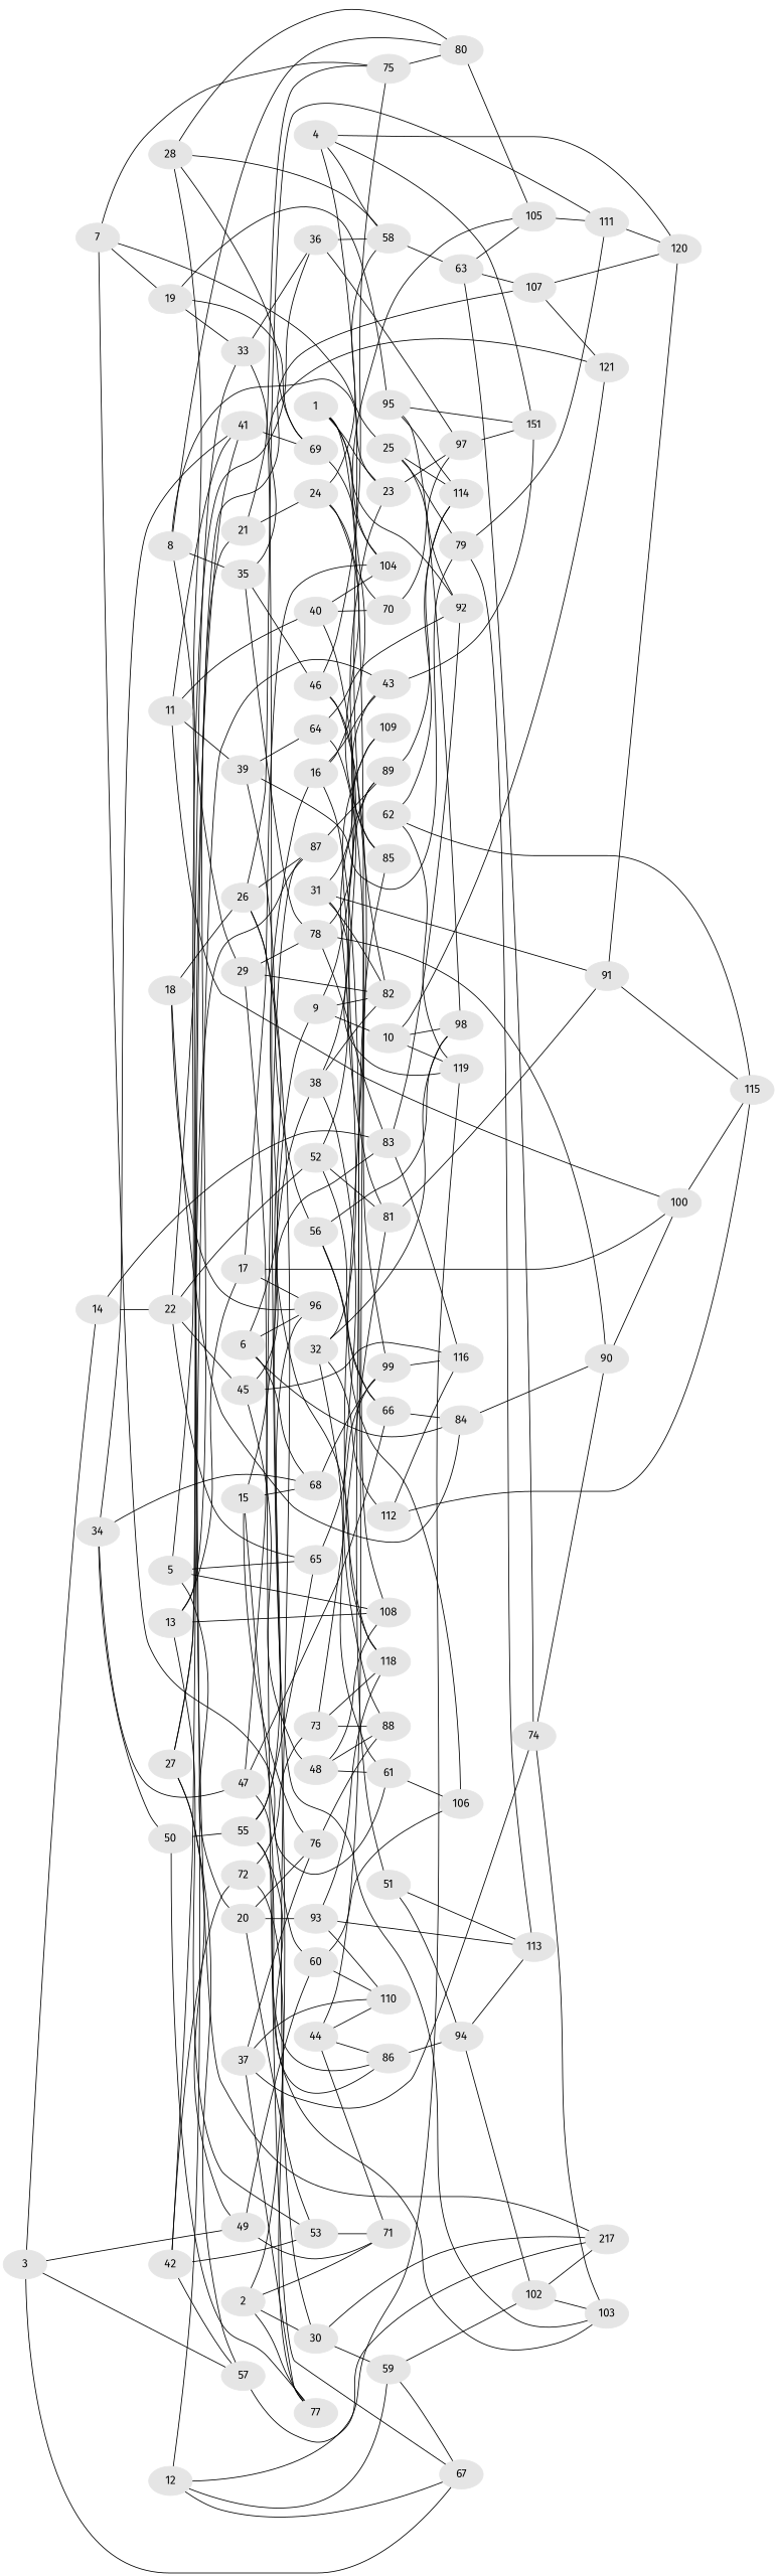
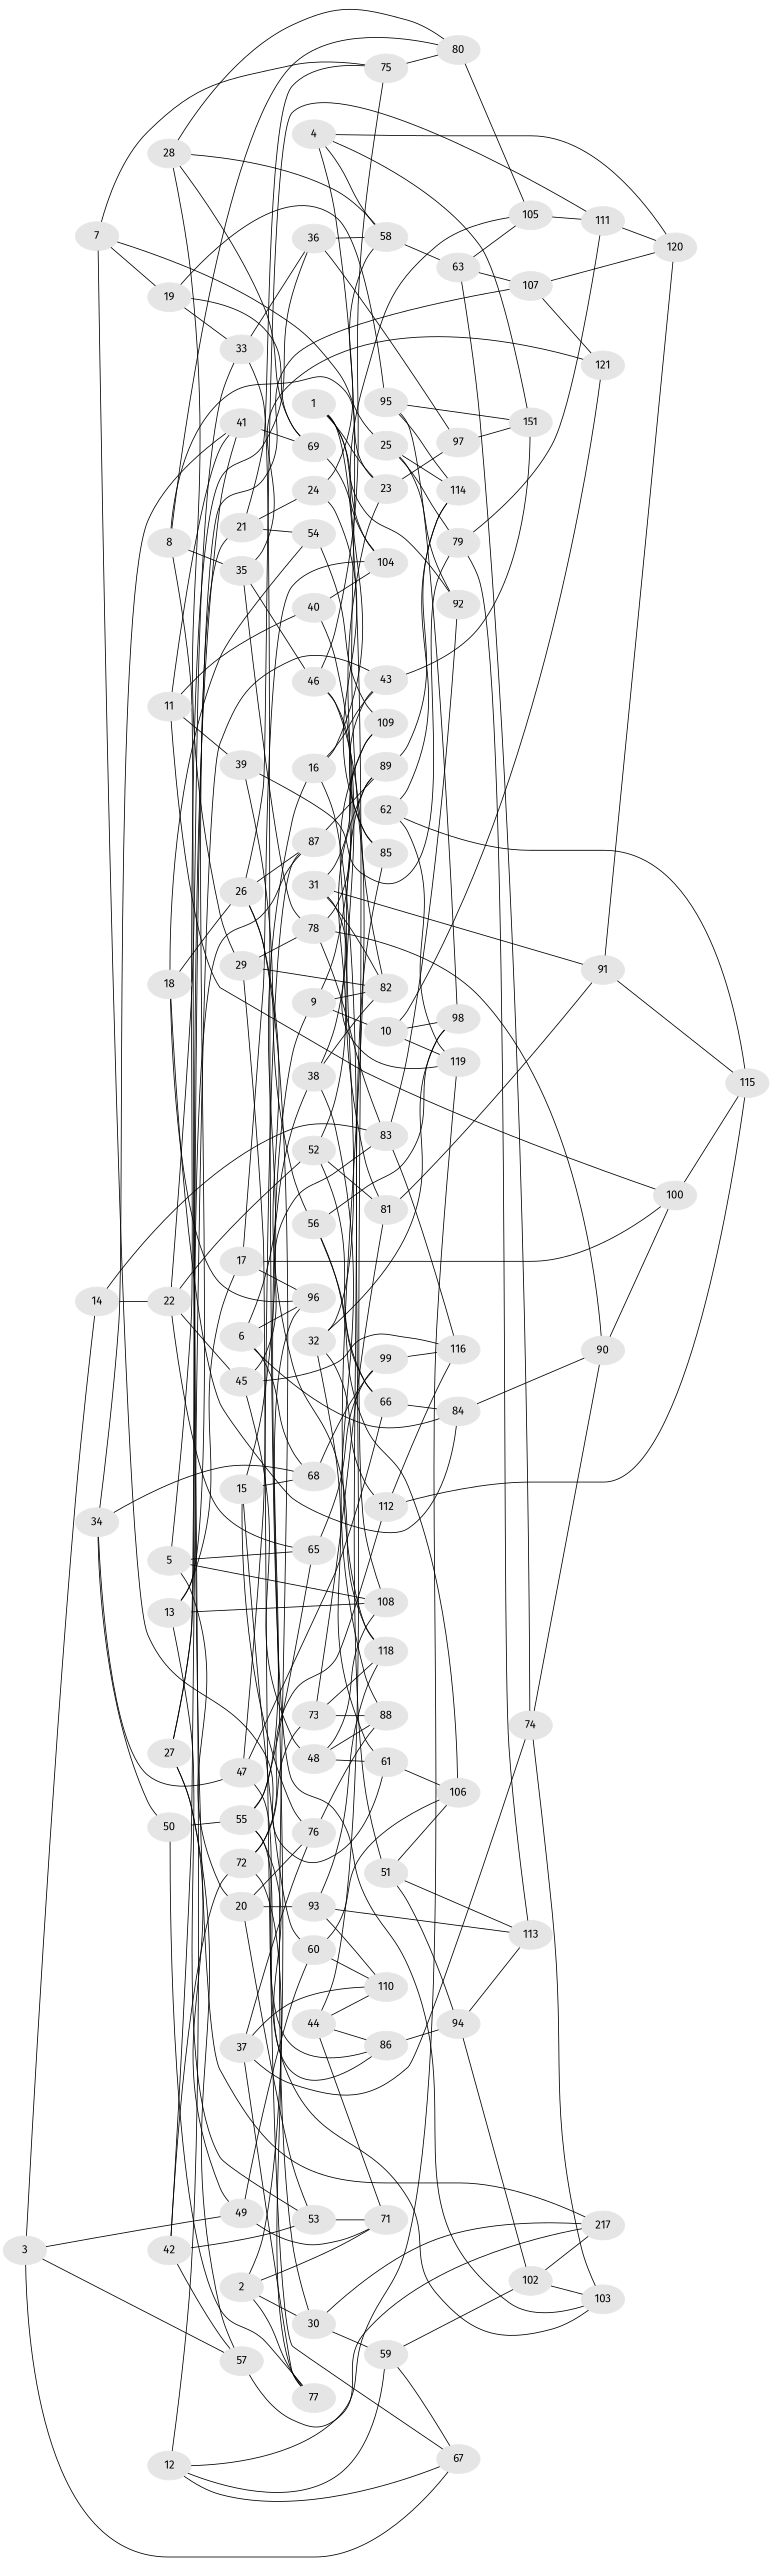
  graph {
    fontname="Fira Sans"
    rankdir=LR
    node [color=gray90 fontname="Fira Sans" style=filled]
    edge [fontname="Fira Sans"]
    1
    23
    92
    104
    108
    97
    2
    9
    30
    71
    77
    82
    10
    n14 [label=217]
    59
    3
    14
    49
    57
    67
    22
    83
    60
    4
    58
    n26 [label=151]
    120
    63
    5
    20
    36
    65
    53
    76
    93
    99
    6
    38
    68
    84
    96
    109
    88
    90
    7
    19
    25
    61
    75
    33
    69
    95
    79
    114
    106
    80
    8
    35
    121
    78
    46
    105
    98
    119
    11
    39
    40
    41
    100
    56
-   64
-   70
    81
    115
    12
    102
    13
    17
    21
+   54
    24
    52
    45
    89
    66
    116
    15
    16
    43
    51
    110
    94
    113
    111
    18
    26
    87
    118
    103
    85
    48
    27
    107
    28
    29
    31
    91
    32
    112
    34
    47
    50
    86
    55
    37
    74
    42
    72
    73
    44
    62
    1 -- 23
    1 -- 92
    1 -- 104
    1 -- 108
    23 -- 97
    97 -- n26
    2 -- 9
    2 -- 30
    2 -- 71
    2 -- 77
    9 -- 23
    9 -- 82
    9 -- 10
    30 -- n14
    30 -- 59
    10 -- 121
    10 -- 98
    10 -- 119
    59 -- 67
    59 -- 102
    3 -- 14
    3 -- 49
    3 -- 57
    3 -- 67
    14 -- 22
    14 -- 83
    49 -- 71
    49 -- 60
    57 -- n14
    22 -- 65
    22 -- 33
    22 -- 52
    22 -- 45
    83 -- 92
    83 -- 116
    60 -- 106
    60 -- 110
    4 -- 82
    4 -- 58
    4 -- n26
    4 -- 120
    58 -- 63
    63 -- 105
    63 -- 107
    63 -- 74
    5 -- 108
    5 -- 20
    5 -- 36
    5 -- 65
    20 -- 53
    20 -- 76
    20 -- 93
    36 -- 97
    36 -- 58
    65 -- 99
    53 -- 71
    76 -- 88
    93 -- 110
    93 -- 113
    93 -- 118
    99 -- 116
    6 -- 38
    6 -- 68
    6 -- 84
    6 -- 96
    38 -- 82
    38 -- 109
    38 -- 88
    68 -- 99
    84 -- 90
    90 -- 100
    7 -- 19
    7 -- 25
    7 -- 61
    7 -- 75
    19 -- 33
    19 -- 69
    19 -- 95
    25 -- 92
    25 -- 79
    25 -- 114
    61 -- 106
    75 -- 80
    33 -- 36
    33 -- 103
    69 -- 104
    95 -- n26
    95 -- 114
    95 -- 98
    79 -- 113
    79 -- 111
    80 -- 105
    8 -- 23
    8 -- n14
    8 -- 80
    8 -- 35
    35 -- 121
    35 -- 78
    35 -- 46
    78 -- 83
    78 -- 109
    78 -- 90
    46 -- 75
    46 -- 118
    46 -- 85
    105 -- 111
    11 -- 39
    11 -- 40
    11 -- 41
    11 -- 100
    39 -- 79
    39 -- 56
-   39 -- 64
    40 -- 104
-   40 -- 70
    40 -- 81
    41 -- 69
    100 -- 115
    56 -- 106
    56 -- 98
    56 -- 66
-   64 -- 92
-   64 -- 99
-   70 -- 97
    81 -- 91
    12 -- 59
    12 -- 67
    12 -- 119
    12 -- 41
    102 -- n14
    102 -- 103
    13 -- 108
    13 -- 53
    13 -- 17
    13 -- 21
    17 -- 104
    17 -- 96
    17 -- 100
    21 -- 75
+   21 -- 54
    21 -- 24
+   54 -- 109
    24 -- 58
-   24 -- 70
    24 -- 85
    52 -- 81
    52 -- 89
    52 -- 66
    45 -- 83
    45 -- 116
    45 -- 48
    89 -- 114
    66 -- 84
    15 -- 60
    15 -- 76
    15 -- 68
    15 -- 16
    16 -- 105
    16 -- 43
    16 -- 51
    43 -- n26
+   51 -- 106
    51 -- 94
    51 -- 113
    94 -- 102
    94 -- 113
    111 -- 120
    18 -- 84
    18 -- 96
+   18 -- 54
    18 -- 26
    26 -- 30
    26 -- 111
    26 -- 87
    26 -- 118
    87 -- 89
    48 -- 108
    48 -- 88
    48 -- 61
    27 -- 49
    27 -- 57
    27 -- 87
    27 -- 107
    107 -- 120
    107 -- 121
    28 -- 58
    28 -- 69
    28 -- 80
    28 -- 29
    29 -- 82
    29 -- 67
    29 -- 78
    31 -- 82
    31 -- 119
    31 -- 43
    31 -- 91
    91 -- 120
    91 -- 115
    32 -- 61
    32 -- 98
    32 -- 89
    32 -- 112
    112 -- 115
    112 -- 116
    34 -- 68
    34 -- 41
    34 -- 47
    34 -- 50
    47 -- 66
    47 -- 87
    47 -- 86
    50 -- 77
    50 -- 55
    86 -- 94
    55 -- 65
    55 -- 96
    55 -- 103
    55 -- 86
    37 -- 77
    37 -- 76
    37 -- 110
    37 -- 74
    74 -- 90
    74 -- 103
    42 -- 57
    42 -- 53
    42 -- 43
    42 -- 72
    72 -- 77
+   72 -- 112
    72 -- 73
    73 -- 88
    73 -- 81
    73 -- 118
    44 -- 71
    44 -- 110
    44 -- 85
    44 -- 86
    62 -- 114
    62 -- 119
    62 -- 115
  }
